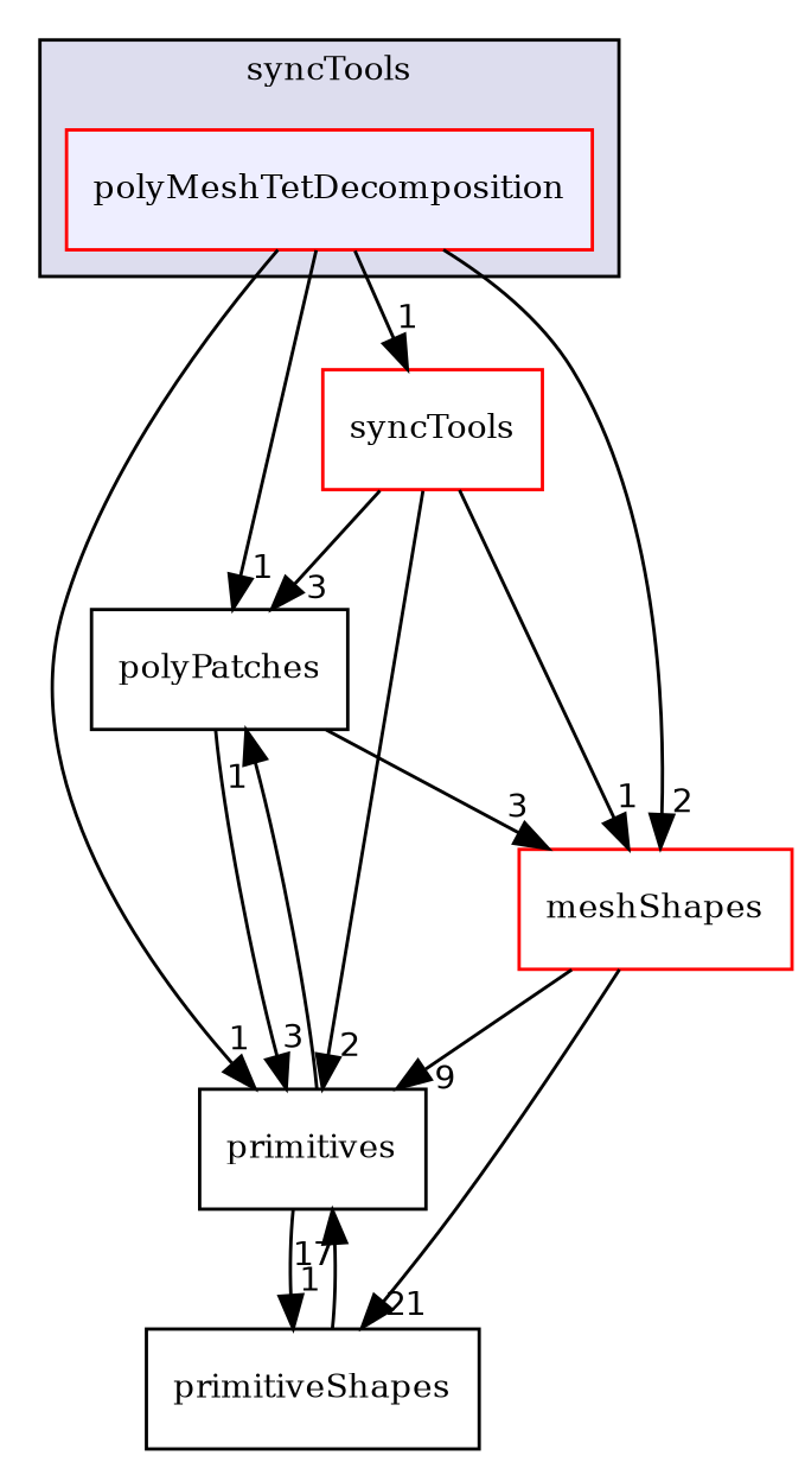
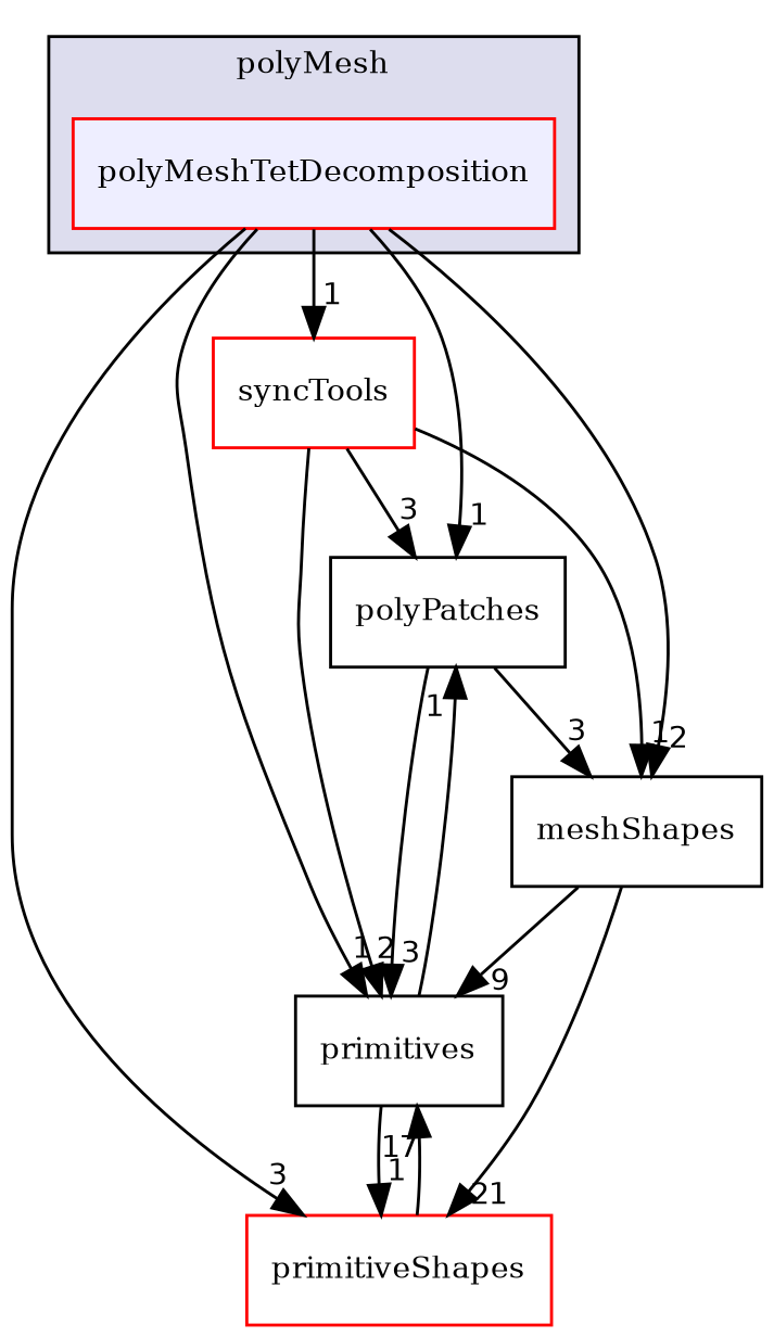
  digraph {
    compound=true
    fontname="DejaVu Serif"
    node [color=red fontname="DejaVu Serif" fontsize=10 shape=box]
    edge [fontname="DejaVu Serif" headlabel=1 labeldistance=1.5 labelfontname=Helvetica labelfontsize=10]
    n1 [fillcolor="#eeeeff" label=polyMeshTetDecomposition pencolor=black style=filled]
    n2 [color=black label=polyPatches]
    n3 [label=syncTools]
-   n4 [color=black label=primitiveShapes]
+   n4 [label=primitiveShapes]
    n5 [color=black label=primitives]
-   n6 [label=meshShapes]
+   n6 [color=black label=meshShapes]
    subgraph cluster_1 {
      bgcolor="#ddddee"
      fontsize=10
-     label=syncTools
+     label=polyMesh
      pencolor=black
      n1
    }
    n1 -> n2
    n1 -> n3
+   n1 -> n4 [headlabel=3]
    n1 -> n5
    n1 -> n6 [headlabel=2]
    n2 -> n5 [headlabel=3]
    n2 -> n6 [headlabel=3]
    n3 -> n2 [headlabel=3]
    n3 -> n5 [headlabel=2]
    n3 -> n6
    n4 -> n5 [headlabel=17]
    n5 -> n2
    n5 -> n4
    n6 -> n4 [headlabel=21]
    n6 -> n5 [headlabel=9]
  }
